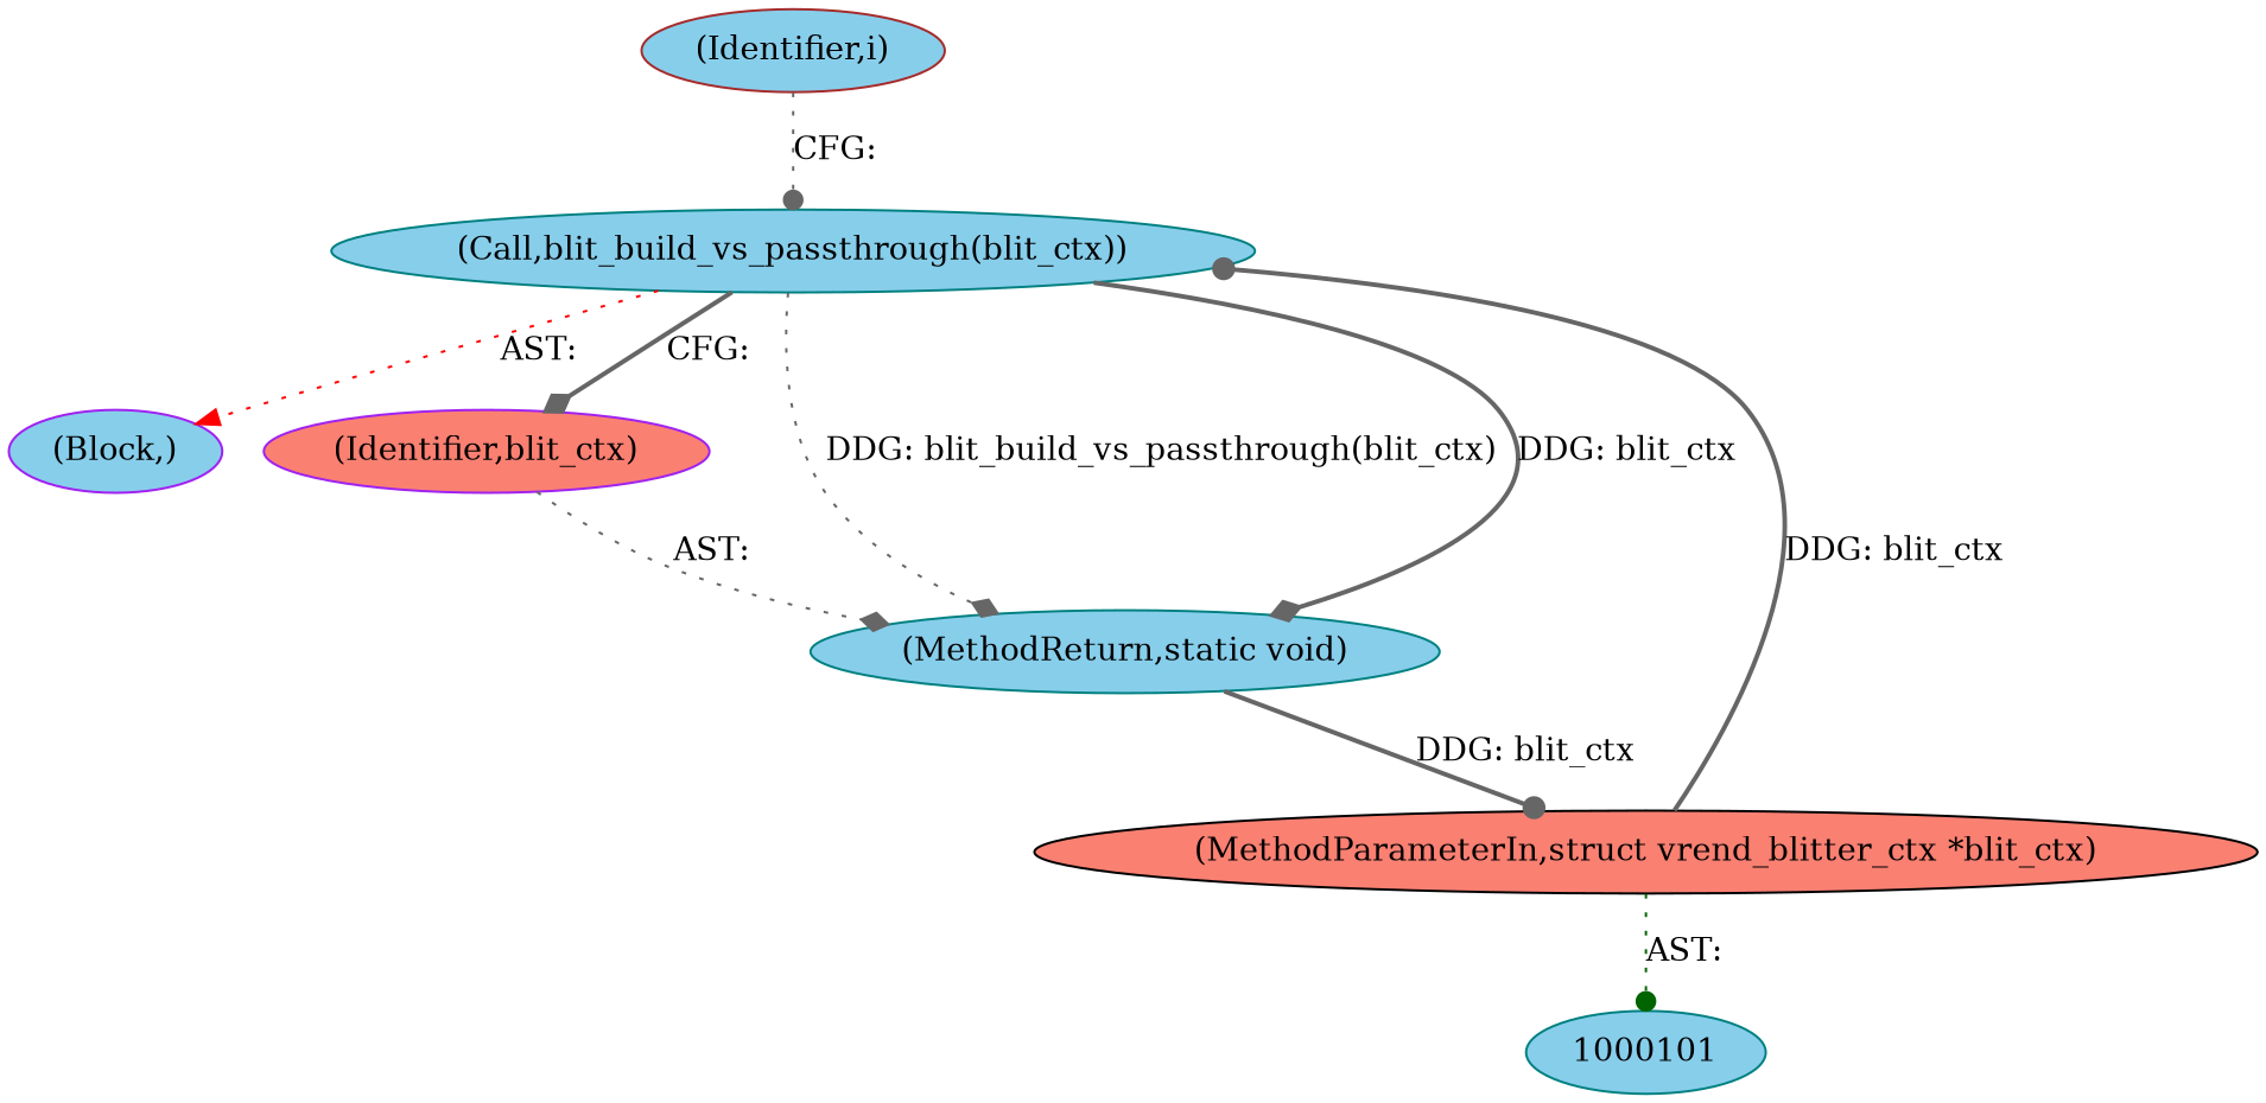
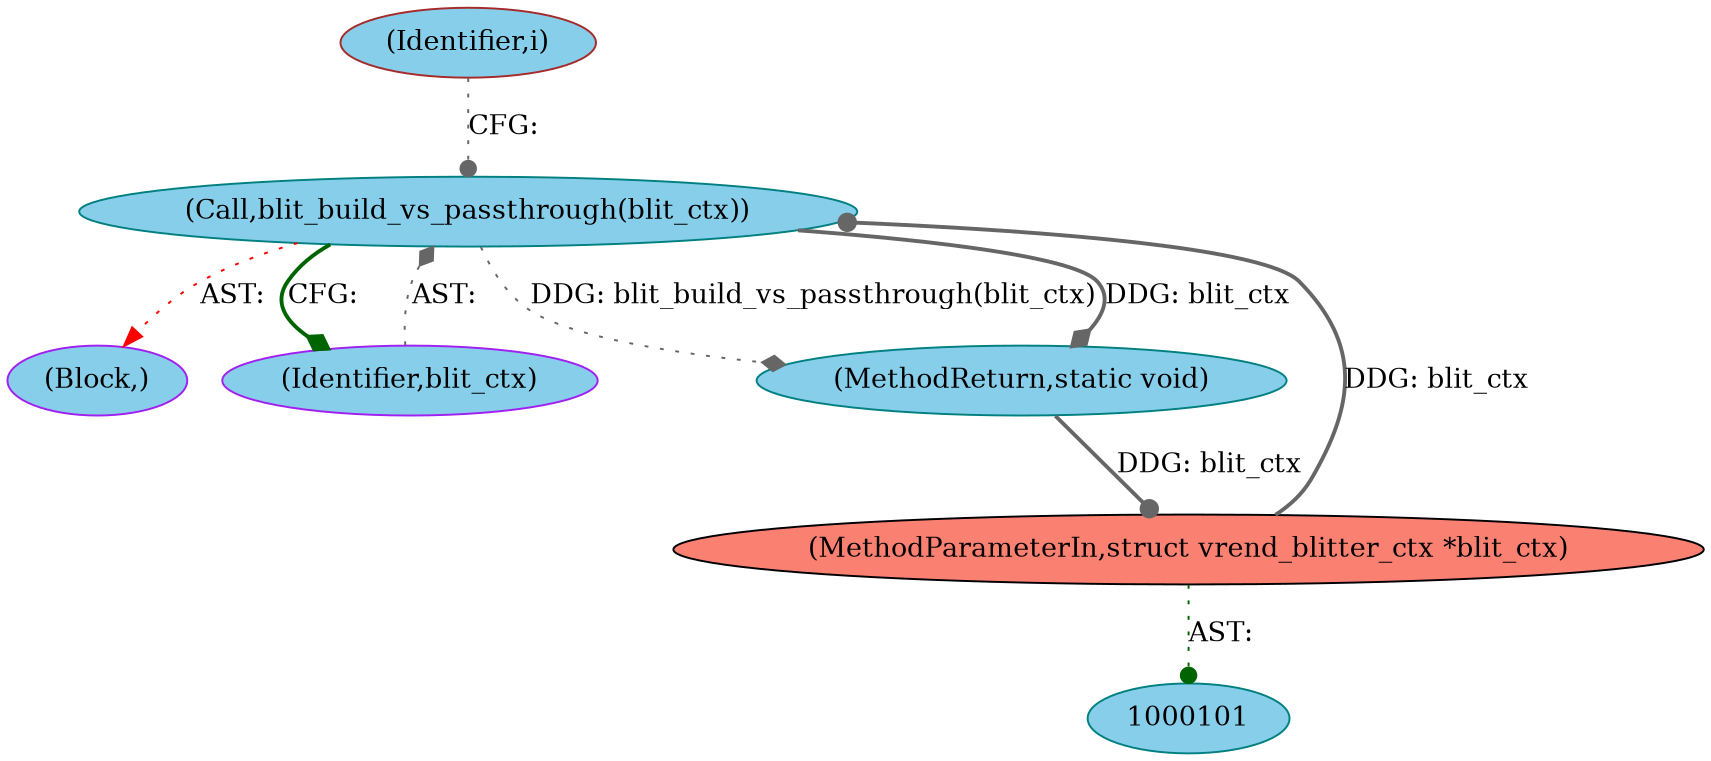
  digraph {
    node [color=teal fillcolor=skyblue style=filled]
    edge [arrowhead=diamond color=gray40 style=dotted]
    n1 [label="(Call,blit_build_vs_passthrough(blit_ctx))"]
    n2 [color=purple label="(Block,)"]
-   n3 [color=purple fillcolor=salmon label="(Identifier,blit_ctx)"]
+   n3 [color=purple label="(Identifier,blit_ctx)"]
    n4 [label="(MethodReturn,static void)"]
    n5 [color=black fillcolor=salmon label="(MethodParameterIn,struct vrend_blitter_ctx *blit_ctx)"]
    1000101
    n7 [color=brown label="(Identifier,i)"]
    n1 -> n2 [arrowhead=normal color=red label="AST: "]
-   n1 -> n3 [label="CFG: " style=bold]
+   n1 -> n3 [color=darkgreen label="CFG: " style=bold]
    n1 -> n4 [label="DDG: blit_build_vs_passthrough(blit_ctx)"]
    n1 -> n4 [label="DDG: blit_ctx" style=bold]
-   n3 -> n4 [label="AST: "]
+   n3 -> n1 [label="AST: "]
    n4 -> n5 [arrowhead=dot label="DDG: blit_ctx" style=bold]
    n5 -> n1 [arrowhead=dot label="DDG: blit_ctx" style=bold]
    n5 -> 1000101 [arrowhead=dot color=darkgreen label="AST: "]
    n7 -> n1 [arrowhead=dot label="CFG: "]
  }
